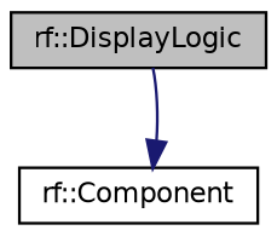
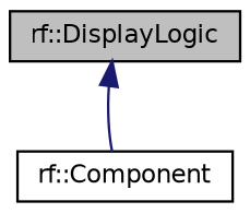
  digraph {
    node [color=black fontname=Helvetica fontsize=10 shape=record style=filled]
    n1 [fillcolor=grey75 fontcolor=black height=0.2 label="rf::DisplayLogic" width=0.4]
    n2 [fillcolor=white height=0.2 label="rf::Component" width=0.4]
-   n2 -> n1 [color=midnightblue dir=back fontname=Helvetica fontsize=10 labelfontname=Helvetica labelfontsize=10 style=solid]
+   n1 -> n2 [color=midnightblue dir=back fontname=Helvetica fontsize=10 labelfontname=Helvetica labelfontsize=10 style=solid]
  }
